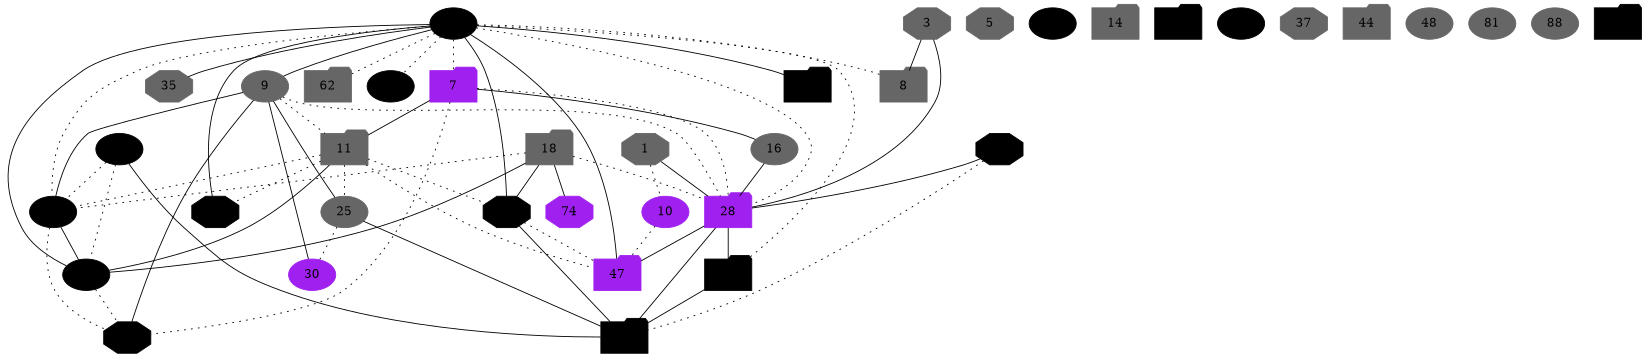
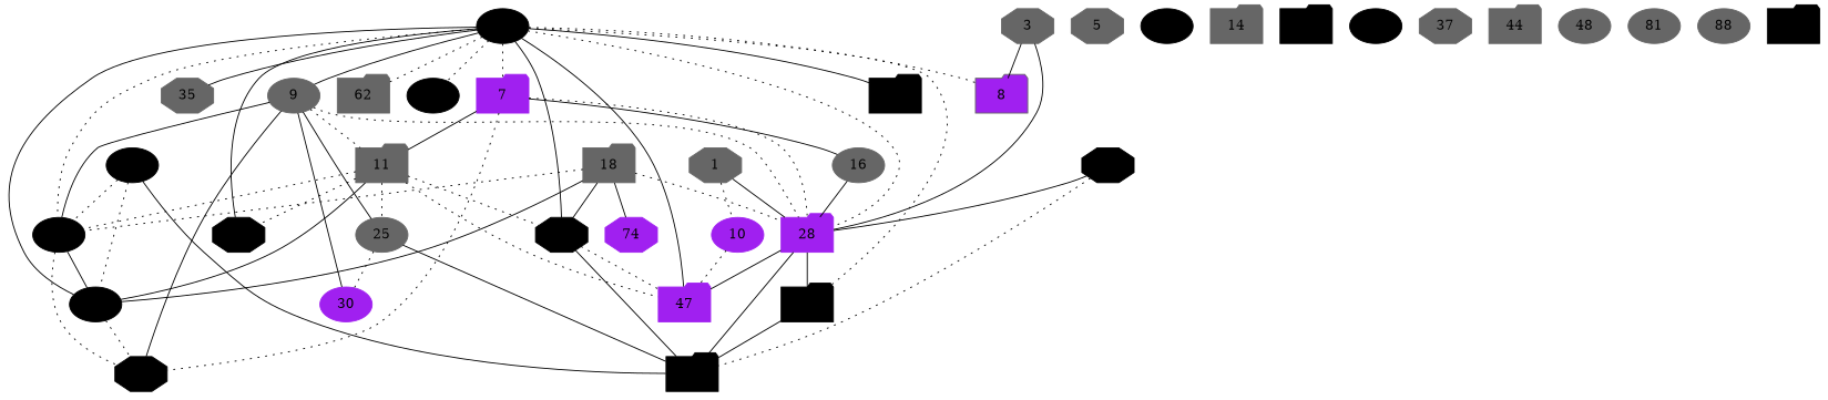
  graph {
    node [color=gray40 shape=ellipse style=filled]
    edge [style=solid]
    1 [shape=octagon super="+41"]
    10 [color=purple super="+87"]
    28 [color=purple shape=folder super="+38+65+55+51"]
    47 [color=purple shape=folder super="+90+75"]
    36 [color=black shape=folder]
    45 [color=black shape=folder super="+53"]
    2 [color=black super="+6+64+32+56+12"]
    7 [color=purple shape=folder super="+79"]
-   8 [shape=folder super="+15"]
+   8 [shape=folder super="+15" fillcolor=purple]
    9 [super="+71+76"]
    22 [color=black shape=folder]
    24 [color=black super="+52+67"]
    33 [color=black super="+83+34"]
    35 [shape=octagon]
    42 [color=black shape=octagon super="+43"]
    58 [color=black shape=octagon]
    62 [shape=folder]
    72 [color=black]
    11 [shape=folder super="+59+49"]
    16 [super="+19"]
    57 [color=black shape=octagon super="+69+61"]
    25 [super="+63+39"]
    30 [color=purple super="+46"]
    3 [shape=octagon]
    4 [color=black super="+26"]
    5 [shape=octagon]
    13 [color=black]
    14 [shape=folder]
    17 [color=black shape=folder]
    18 [shape=folder super="+23"]
    74 [color=purple shape=octagon]
    20 [color=black shape=octagon]
    31 [color=black super="+60"]
    37 [shape=octagon]
    44 [shape=folder]
    48
    81
    88
    91 [color=black shape=folder]
    1 -- 10 [style=dotted]
    1 -- 28 [weight=2]
    10 -- 47 [style=dotted]
    28 -- 47
    28 -- 36
    28 -- 45
    36 -- 45
    2 -- 28 [style=dotted]
    2 -- 47
    2 -- 36 [style=dotted]
    2 -- 7 [style=dotted weight=3]
    2 -- 8 [style=dotted]
    2 -- 9
    2 -- 22
    2 -- 24 [style=dotted]
    2 -- 33
    2 -- 35
    2 -- 42 [weight=3]
    2 -- 58
    2 -- 62 [style=dotted]
    2 -- 72 [style=dotted]
    7 -- 28 [style=dotted]
    7 -- 11 [weight=2]
    7 -- 16
    7 -- 57 [style=dotted]
    9 -- 28 [style=dotted]
    9 -- 24
    9 -- 11 [style=dotted]
    9 -- 57
    9 -- 25
    9 -- 30
    24 -- 33
    24 -- 57 [style=dotted]
    33 -- 57 [style=dotted]
    42 -- 47 [style=dotted]
    42 -- 45
    11 -- 47 [style=dotted]
    11 -- 24 [style=dotted weight=2]
    11 -- 33
    11 -- 42 [style=dotted]
    11 -- 58 [style=dotted]
    11 -- 25 [style=dotted]
    16 -- 28
    25 -- 45
    25 -- 30 [style=dotted]
    3 -- 28
    3 -- 8
    4 -- 45
    4 -- 24 [style=dotted]
    4 -- 33 [style=dotted]
    18 -- 28 [style=dotted]
    18 -- 24 [style=dotted]
    18 -- 33
    18 -- 42
    18 -- 74
    20 -- 28
    20 -- 45 [style=dotted]
  }
